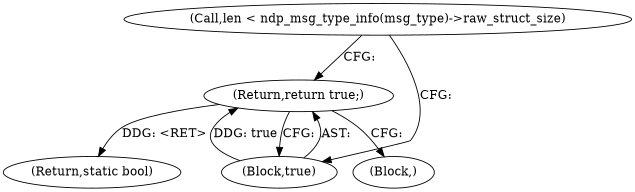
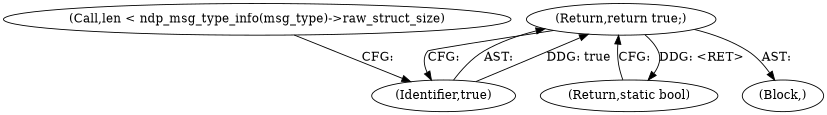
  digraph {
    n1 [label="(Return,return true;)"]
-   n2 [label="(Block,true)"]
+   n2 [label="(Identifier,true)"]
    n3 [label="(Block,)"]
    n4 [label="(Return,static bool)"]
    n5 [label="(Call,len < ndp_msg_type_info(msg_type)->raw_struct_size)"]
    n1 -> n2 [label="CFG: "]
-   n1 -> n3 [label="CFG: "]
+   n1 -> n3 [label="AST: "]
    n1 -> n4 [label="DDG: <RET>"]
    n2 -> n1 [label="AST: "]
    n2 -> n1 [label="DDG: true"]
-   n5 -> n1 [label="CFG: "]
+   n4 -> n1 [label="CFG: "]
    n5 -> n2 [label="CFG: "]
  }
